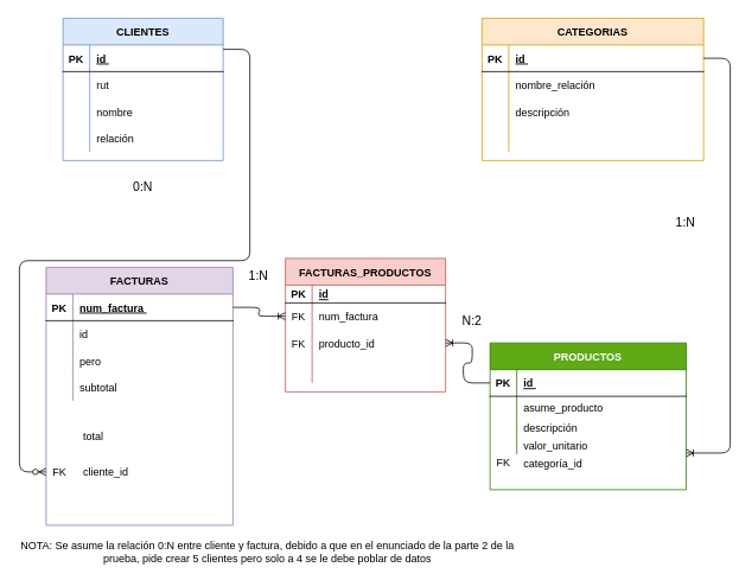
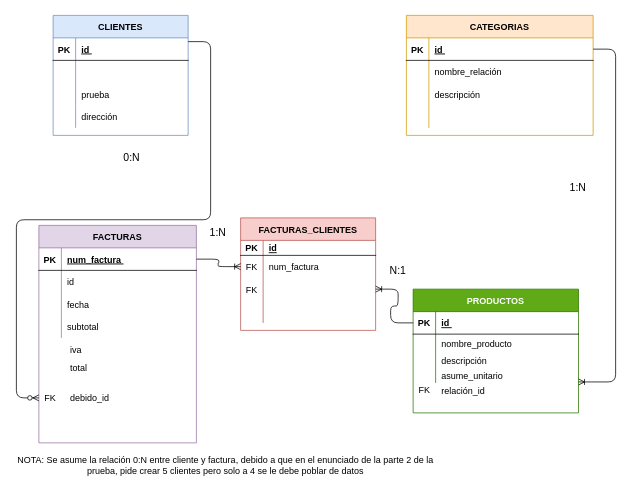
  <mxCell id="0" />
  <mxCell id="1" parent="0" />
  <mxCell id="2" value="CLIENTES" style="shape=table;startSize=30;container=1;collapsible=1;childLayout=tableLayout;fixedRows=1;rowLines=0;fontStyle=1;align=center;resizeLast=1;fillColor=#dae8fc;strokeColor=#6c8ebf;" parent="1" vertex="1"><mxGeometry x="70" y="20" width="180" height="160" as="geometry" /></mxCell>
  <mxCell id="3" value="" style="shape=partialRectangle;collapsible=0;dropTarget=0;pointerEvents=0;fillColor=none;top=0;left=0;bottom=1;right=0;points=[[0,0.5],[1,0.5]];portConstraint=eastwest;" parent="2" vertex="1"><mxGeometry y="30" width="180" height="30" as="geometry" /></mxCell>
  <mxCell id="4" value="PK" style="shape=partialRectangle;connectable=0;fillColor=none;top=0;left=0;bottom=0;right=0;fontStyle=1;overflow=hidden;" parent="3" vertex="1"><mxGeometry width="30" height="30" as="geometry" /></mxCell>
  <mxCell id="5" value="id " style="shape=partialRectangle;connectable=0;fillColor=none;top=0;left=0;bottom=0;right=0;align=left;spacingLeft=6;fontStyle=5;overflow=hidden;" parent="3" vertex="1"><mxGeometry x="30" width="150" height="30" as="geometry" /></mxCell>
  <mxCell id="6" value="" style="shape=partialRectangle;collapsible=0;dropTarget=0;pointerEvents=0;fillColor=none;top=0;left=0;bottom=0;right=0;points=[[0,0.5],[1,0.5]];portConstraint=eastwest;" parent="2" vertex="1"><mxGeometry y="60" width="180" height="30" as="geometry" /></mxCell>
  <mxCell id="7" value="" style="shape=partialRectangle;connectable=0;fillColor=none;top=0;left=0;bottom=0;right=0;editable=1;overflow=hidden;" parent="6" vertex="1"><mxGeometry width="30" height="30" as="geometry" /></mxCell>
- <mxCell id="8" value="rut " style="shape=partialRectangle;connectable=0;fillColor=none;top=0;left=0;bottom=0;right=0;align=left;spacingLeft=6;overflow=hidden;" parent="6" vertex="1"><mxGeometry x="30" width="150" height="30" as="geometry" /></mxCell>
  <mxCell id="9" value="" style="shape=partialRectangle;collapsible=0;dropTarget=0;pointerEvents=0;fillColor=none;top=0;left=0;bottom=0;right=0;points=[[0,0.5],[1,0.5]];portConstraint=eastwest;" parent="2" vertex="1"><mxGeometry y="90" width="180" height="30" as="geometry" /></mxCell>
  <mxCell id="10" value="" style="shape=partialRectangle;connectable=0;fillColor=none;top=0;left=0;bottom=0;right=0;editable=1;overflow=hidden;" parent="9" vertex="1"><mxGeometry width="30" height="30" as="geometry" /></mxCell>
- <mxCell id="11" value="nombre " style="shape=partialRectangle;connectable=0;fillColor=none;top=0;left=0;bottom=0;right=0;align=left;spacingLeft=6;overflow=hidden;" parent="9" vertex="1"><mxGeometry x="30" width="150" height="30" as="geometry" /></mxCell>
+ <mxCell id="11" value="prueba " style="shape=partialRectangle;connectable=0;fillColor=none;top=0;left=0;bottom=0;right=0;align=left;spacingLeft=6;overflow=hidden;" parent="9" vertex="1"><mxGeometry x="30" width="150" height="30" as="geometry" /></mxCell>
  <mxCell id="12" value="" style="shape=partialRectangle;collapsible=0;dropTarget=0;pointerEvents=0;fillColor=none;top=0;left=0;bottom=0;right=0;points=[[0,0.5],[1,0.5]];portConstraint=eastwest;" parent="2" vertex="1"><mxGeometry y="120" width="180" height="30" as="geometry" /></mxCell>
  <mxCell id="13" value="" style="shape=partialRectangle;connectable=0;fillColor=none;top=0;left=0;bottom=0;right=0;editable=1;overflow=hidden;" parent="12" vertex="1"><mxGeometry width="30" height="30" as="geometry" /></mxCell>
- <mxCell id="14" value="relación " style="shape=partialRectangle;connectable=0;fillColor=none;top=0;left=0;bottom=0;right=0;align=left;spacingLeft=6;overflow=hidden;" parent="12" vertex="1"><mxGeometry x="30" width="150" height="30" as="geometry" /></mxCell>
+ <mxCell id="14" value="dirección " style="shape=partialRectangle;connectable=0;fillColor=none;top=0;left=0;bottom=0;right=0;align=left;spacingLeft=6;overflow=hidden;" parent="12" vertex="1"><mxGeometry x="30" width="150" height="30" as="geometry" /></mxCell>
  <mxCell id="15" value="PRODUCTOS" style="shape=table;startSize=30;container=1;collapsible=1;childLayout=tableLayout;fixedRows=1;rowLines=0;fontStyle=1;align=center;resizeLast=1;fillColor=#60a917;strokeColor=#2D7600;fontColor=#ffffff;" parent="1" vertex="1"><mxGeometry x="550" y="385" width="220.5" height="165" as="geometry" /></mxCell>
  <mxCell id="16" value="" style="shape=partialRectangle;collapsible=0;dropTarget=0;pointerEvents=0;fillColor=none;top=0;left=0;bottom=1;right=0;points=[[0,0.5],[1,0.5]];portConstraint=eastwest;" parent="15" vertex="1"><mxGeometry y="30" width="220.5" height="30" as="geometry" /></mxCell>
  <mxCell id="17" value="PK" style="shape=partialRectangle;connectable=0;fillColor=none;top=0;left=0;bottom=0;right=0;fontStyle=1;overflow=hidden;" parent="16" vertex="1"><mxGeometry width="30" height="30" as="geometry" /></mxCell>
  <mxCell id="18" value="id " style="shape=partialRectangle;connectable=0;fillColor=none;top=0;left=0;bottom=0;right=0;align=left;spacingLeft=6;fontStyle=5;overflow=hidden;" parent="16" vertex="1"><mxGeometry x="30" width="190.5" height="30" as="geometry" /></mxCell>
  <mxCell id="19" value="" style="shape=partialRectangle;collapsible=0;dropTarget=0;pointerEvents=0;fillColor=none;top=0;left=0;bottom=0;right=0;points=[[0,0.5],[1,0.5]];portConstraint=eastwest;" parent="15" vertex="1"><mxGeometry y="60" width="220.5" height="25" as="geometry" /></mxCell>
  <mxCell id="20" value="" style="shape=partialRectangle;connectable=0;fillColor=none;top=0;left=0;bottom=0;right=0;editable=1;overflow=hidden;" parent="19" vertex="1"><mxGeometry width="30" height="25" as="geometry" /></mxCell>
- <mxCell id="21" value="asume_producto " style="shape=partialRectangle;connectable=0;fillColor=none;top=0;left=0;bottom=0;right=0;align=left;spacingLeft=6;overflow=hidden;" parent="19" vertex="1"><mxGeometry x="30" width="190.5" height="25" as="geometry" /></mxCell>
+ <mxCell id="21" value="nombre_producto " style="shape=partialRectangle;connectable=0;fillColor=none;top=0;left=0;bottom=0;right=0;align=left;spacingLeft=6;overflow=hidden;" parent="19" vertex="1"><mxGeometry x="30" width="190.5" height="25" as="geometry" /></mxCell>
  <mxCell id="22" value="" style="shape=partialRectangle;collapsible=0;dropTarget=0;pointerEvents=0;fillColor=none;top=0;left=0;bottom=0;right=0;points=[[0,0.5],[1,0.5]];portConstraint=eastwest;" parent="15" vertex="1"><mxGeometry y="85" width="220.5" height="20" as="geometry" /></mxCell>
  <mxCell id="23" value="" style="shape=partialRectangle;connectable=0;fillColor=none;top=0;left=0;bottom=0;right=0;editable=1;overflow=hidden;" parent="22" vertex="1"><mxGeometry width="30" height="20" as="geometry" /></mxCell>
  <mxCell id="24" value="descripción " style="shape=partialRectangle;connectable=0;fillColor=none;top=0;left=0;bottom=0;right=0;align=left;spacingLeft=6;overflow=hidden;" parent="22" vertex="1"><mxGeometry x="30" width="190.5" height="20" as="geometry" /></mxCell>
  <mxCell id="25" value="" style="shape=partialRectangle;collapsible=0;dropTarget=0;pointerEvents=0;fillColor=none;top=0;left=0;bottom=0;right=0;points=[[0,0.5],[1,0.5]];portConstraint=eastwest;" parent="15" vertex="1"><mxGeometry y="105" width="220.5" height="20" as="geometry" /></mxCell>
  <mxCell id="26" value="" style="shape=partialRectangle;connectable=0;fillColor=none;top=0;left=0;bottom=0;right=0;editable=1;overflow=hidden;" parent="25" vertex="1"><mxGeometry width="30" height="20" as="geometry" /></mxCell>
- <mxCell id="27" value="valor_unitario " style="shape=partialRectangle;connectable=0;fillColor=none;top=0;left=0;bottom=0;right=0;align=left;spacingLeft=6;overflow=hidden;" parent="25" vertex="1"><mxGeometry x="30" width="190.5" height="20" as="geometry" /></mxCell>
+ <mxCell id="27" value="asume_unitario " style="shape=partialRectangle;connectable=0;fillColor=none;top=0;left=0;bottom=0;right=0;align=left;spacingLeft=6;overflow=hidden;" parent="25" vertex="1"><mxGeometry x="30" width="190.5" height="20" as="geometry" /></mxCell>
  <mxCell id="28" value="FACTURAS" style="shape=table;startSize=30;container=1;collapsible=1;childLayout=tableLayout;fixedRows=1;rowLines=0;fontStyle=1;align=center;resizeLast=1;fillColor=#e1d5e7;strokeColor=#9673a6;" parent="1" vertex="1"><mxGeometry x="51" y="300" width="210" height="290" as="geometry" /></mxCell>
  <mxCell id="29" value="" style="shape=partialRectangle;collapsible=0;dropTarget=0;pointerEvents=0;fillColor=none;top=0;left=0;bottom=1;right=0;points=[[0,0.5],[1,0.5]];portConstraint=eastwest;" parent="28" vertex="1"><mxGeometry y="30" width="210" height="30" as="geometry" /></mxCell>
  <mxCell id="30" value="PK" style="shape=partialRectangle;connectable=0;fillColor=none;top=0;left=0;bottom=0;right=0;fontStyle=1;overflow=hidden;" parent="29" vertex="1"><mxGeometry width="30" height="30" as="geometry" /></mxCell>
  <mxCell id="31" value="num_factura " style="shape=partialRectangle;connectable=0;fillColor=none;top=0;left=0;bottom=0;right=0;align=left;spacingLeft=6;fontStyle=5;overflow=hidden;" parent="29" vertex="1"><mxGeometry x="30" width="180" height="30" as="geometry" /></mxCell>
  <mxCell id="32" value="" style="shape=partialRectangle;collapsible=0;dropTarget=0;pointerEvents=0;fillColor=none;top=0;left=0;bottom=0;right=0;points=[[0,0.5],[1,0.5]];portConstraint=eastwest;" parent="28" vertex="1"><mxGeometry y="60" width="210" height="30" as="geometry" /></mxCell>
  <mxCell id="33" value="" style="shape=partialRectangle;connectable=0;fillColor=none;top=0;left=0;bottom=0;right=0;editable=1;overflow=hidden;" parent="32" vertex="1"><mxGeometry width="30" height="30" as="geometry" /></mxCell>
  <mxCell id="34" value="id " style="shape=partialRectangle;connectable=0;fillColor=none;top=0;left=0;bottom=0;right=0;align=left;spacingLeft=6;overflow=hidden;" parent="32" vertex="1"><mxGeometry x="30" width="180" height="30" as="geometry" /></mxCell>
  <mxCell id="35" value="" style="shape=partialRectangle;collapsible=0;dropTarget=0;pointerEvents=0;fillColor=none;top=0;left=0;bottom=0;right=0;points=[[0,0.5],[1,0.5]];portConstraint=eastwest;" parent="28" vertex="1"><mxGeometry y="90" width="210" height="30" as="geometry" /></mxCell>
  <mxCell id="36" value="" style="shape=partialRectangle;connectable=0;fillColor=none;top=0;left=0;bottom=0;right=0;editable=1;overflow=hidden;" parent="35" vertex="1"><mxGeometry width="30" height="30" as="geometry" /></mxCell>
- <mxCell id="37" value="pero " style="shape=partialRectangle;connectable=0;fillColor=none;top=0;left=0;bottom=0;right=0;align=left;spacingLeft=6;overflow=hidden;" parent="35" vertex="1"><mxGeometry x="30" width="180" height="30" as="geometry" /></mxCell>
+ <mxCell id="37" value="fecha " style="shape=partialRectangle;connectable=0;fillColor=none;top=0;left=0;bottom=0;right=0;align=left;spacingLeft=6;overflow=hidden;" parent="35" vertex="1"><mxGeometry x="30" width="180" height="30" as="geometry" /></mxCell>
  <mxCell id="38" value="" style="shape=partialRectangle;collapsible=0;dropTarget=0;pointerEvents=0;fillColor=none;top=0;left=0;bottom=0;right=0;points=[[0,0.5],[1,0.5]];portConstraint=eastwest;" parent="28" vertex="1"><mxGeometry y="120" width="210" height="30" as="geometry" /></mxCell>
  <mxCell id="39" value="" style="shape=partialRectangle;connectable=0;fillColor=none;top=0;left=0;bottom=0;right=0;editable=1;overflow=hidden;" parent="38" vertex="1"><mxGeometry width="30" height="30" as="geometry" /></mxCell>
  <mxCell id="40" value="subtotal " style="shape=partialRectangle;connectable=0;fillColor=none;top=0;left=0;bottom=0;right=0;align=left;spacingLeft=6;overflow=hidden;" parent="38" vertex="1"><mxGeometry x="30" width="180" height="30" as="geometry" /></mxCell>
  <mxCell id="41" value="CATEGORIAS" style="shape=table;startSize=30;container=1;collapsible=1;childLayout=tableLayout;fixedRows=1;rowLines=0;fontStyle=1;align=center;resizeLast=1;fillColor=#ffe6cc;strokeColor=#d79b00;" parent="1" vertex="1"><mxGeometry x="541" y="20" width="249" height="160" as="geometry"><mxRectangle x="460" y="280" width="110" height="30" as="alternateBounds" /></mxGeometry></mxCell>
  <mxCell id="42" value="" style="shape=partialRectangle;collapsible=0;dropTarget=0;pointerEvents=0;fillColor=none;top=0;left=0;bottom=1;right=0;points=[[0,0.5],[1,0.5]];portConstraint=eastwest;" parent="41" vertex="1"><mxGeometry y="30" width="249" height="30" as="geometry" /></mxCell>
  <mxCell id="43" value="PK" style="shape=partialRectangle;connectable=0;fillColor=none;top=0;left=0;bottom=0;right=0;fontStyle=1;overflow=hidden;" parent="42" vertex="1"><mxGeometry width="30" height="30" as="geometry" /></mxCell>
  <mxCell id="44" value="id " style="shape=partialRectangle;connectable=0;fillColor=none;top=0;left=0;bottom=0;right=0;align=left;spacingLeft=6;fontStyle=5;overflow=hidden;" parent="42" vertex="1"><mxGeometry x="30" width="219" height="30" as="geometry" /></mxCell>
  <mxCell id="45" value="" style="shape=partialRectangle;collapsible=0;dropTarget=0;pointerEvents=0;fillColor=none;top=0;left=0;bottom=0;right=0;points=[[0,0.5],[1,0.5]];portConstraint=eastwest;" parent="41" vertex="1"><mxGeometry y="60" width="249" height="30" as="geometry" /></mxCell>
  <mxCell id="46" value="" style="shape=partialRectangle;connectable=0;fillColor=none;top=0;left=0;bottom=0;right=0;editable=1;overflow=hidden;" parent="45" vertex="1"><mxGeometry width="30" height="30" as="geometry" /></mxCell>
  <mxCell id="47" value="nombre_relación " style="shape=partialRectangle;connectable=0;fillColor=none;top=0;left=0;bottom=0;right=0;align=left;spacingLeft=6;overflow=hidden;" parent="45" vertex="1"><mxGeometry x="30" width="219" height="30" as="geometry" /></mxCell>
  <mxCell id="48" value="" style="shape=partialRectangle;collapsible=0;dropTarget=0;pointerEvents=0;fillColor=none;top=0;left=0;bottom=0;right=0;points=[[0,0.5],[1,0.5]];portConstraint=eastwest;" parent="41" vertex="1"><mxGeometry y="90" width="249" height="30" as="geometry" /></mxCell>
  <mxCell id="49" value="" style="shape=partialRectangle;connectable=0;fillColor=none;top=0;left=0;bottom=0;right=0;editable=1;overflow=hidden;" parent="48" vertex="1"><mxGeometry width="30" height="30" as="geometry" /></mxCell>
  <mxCell id="50" value="descripción " style="shape=partialRectangle;connectable=0;fillColor=none;top=0;left=0;bottom=0;right=0;align=left;spacingLeft=6;overflow=hidden;" parent="48" vertex="1"><mxGeometry x="30" width="219" height="30" as="geometry" /></mxCell>
  <mxCell id="51" value="" style="shape=partialRectangle;collapsible=0;dropTarget=0;pointerEvents=0;fillColor=none;top=0;left=0;bottom=0;right=0;points=[[0,0.5],[1,0.5]];portConstraint=eastwest;" parent="41" vertex="1"><mxGeometry y="120" width="249" height="30" as="geometry" /></mxCell>
  <mxCell id="52" value="" style="shape=partialRectangle;connectable=0;fillColor=none;top=0;left=0;bottom=0;right=0;editable=1;overflow=hidden;" parent="51" vertex="1"><mxGeometry width="30" height="30" as="geometry" /></mxCell>
  <mxCell id="53" value="" style="shape=partialRectangle;connectable=0;fillColor=none;top=0;left=0;bottom=0;right=0;align=left;spacingLeft=6;overflow=hidden;" parent="51" vertex="1"><mxGeometry x="30" width="219" height="30" as="geometry" /></mxCell>
+ <mxCell id="54" value="iva " style="shape=partialRectangle;connectable=0;fillColor=none;top=0;left=0;bottom=0;right=0;align=left;spacingLeft=6;overflow=hidden;" parent="1" vertex="1"><mxGeometry x="85" y="450" width="150" height="30" as="geometry" /></mxCell>
  <mxCell id="55" value="total" style="shape=partialRectangle;connectable=0;fillColor=none;top=0;left=0;bottom=0;right=0;align=left;spacingLeft=6;overflow=hidden;" parent="1" vertex="1"><mxGeometry x="85" y="480" width="160" height="20" as="geometry" /></mxCell>
  <mxCell id="56" value="" style="edgeStyle=entityRelationEdgeStyle;fontSize=12;html=1;endArrow=ERzeroToMany;endFill=1;" parent="1" edge="1"><mxGeometry width="100" height="100" relative="1" as="geometry"><mxPoint x="250" y="55" as="sourcePoint" /><mxPoint x="51" y="530" as="targetPoint" /></mxGeometry></mxCell>
- <mxCell id="57" value="0:N" style="text;html=1;strokeColor=none;fillColor=none;align=center;verticalAlign=middle;whiteSpace=wrap;rounded=0;fontSize=14;" parent="1" vertex="1"><mxGeometry x="140" y="200" width="40" height="20" as="geometry" /></mxCell>
+ <mxCell id="57" value="0:N" style="text;html=1;strokeColor=none;fillColor=none;align=center;verticalAlign=middle;whiteSpace=wrap;rounded=0;fontSize=14;" parent="1" vertex="1"><mxGeometry x="155" y="200" width="40" height="20" as="geometry" /></mxCell>
  <mxCell id="58" value="NOTA: Se asume la relación 0:N entre cliente y factura, debido a que en el enunciado de la parte 2 de la prueba, pide crear 5 clientes pero solo a 4 se le debe poblar de datos" style="text;html=1;strokeColor=none;fillColor=none;align=center;verticalAlign=middle;whiteSpace=wrap;rounded=0;" parent="1" vertex="1"><mxGeometry x="20" y="610" width="560" height="20" as="geometry" /></mxCell>
- <mxCell id="59" value="FACTURAS_PRODUCTOS" style="shape=table;startSize=30;container=1;collapsible=1;childLayout=tableLayout;fixedRows=1;rowLines=0;fontStyle=1;align=center;resizeLast=1;fillColor=#f8cecc;strokeColor=#b85450;" parent="1" vertex="1"><mxGeometry x="320" y="290" width="180" height="150" as="geometry" /></mxCell>
+ <mxCell id="59" value="FACTURAS_CLIENTES" style="shape=table;startSize=30;container=1;collapsible=1;childLayout=tableLayout;fixedRows=1;rowLines=0;fontStyle=1;align=center;resizeLast=1;fillColor=#f8cecc;strokeColor=#b85450;" parent="1" vertex="1"><mxGeometry x="320" y="290" width="180" height="150" as="geometry" /></mxCell>
  <mxCell id="60" value="" style="shape=partialRectangle;collapsible=0;dropTarget=0;pointerEvents=0;fillColor=none;top=0;left=0;bottom=1;right=0;points=[[0,0.5],[1,0.5]];portConstraint=eastwest;" parent="59" vertex="1"><mxGeometry y="30" width="180" height="20" as="geometry" /></mxCell>
  <mxCell id="61" value="PK" style="shape=partialRectangle;connectable=0;fillColor=none;top=0;left=0;bottom=0;right=0;fontStyle=1;overflow=hidden;" parent="60" vertex="1"><mxGeometry width="30" height="20" as="geometry" /></mxCell>
  <mxCell id="62" value="id" style="shape=partialRectangle;connectable=0;fillColor=none;top=0;left=0;bottom=0;right=0;align=left;spacingLeft=6;fontStyle=5;overflow=hidden;" parent="60" vertex="1"><mxGeometry x="30" width="150" height="20" as="geometry" /></mxCell>
  <mxCell id="63" value="" style="shape=partialRectangle;collapsible=0;dropTarget=0;pointerEvents=0;fillColor=none;top=0;left=0;bottom=0;right=0;points=[[0,0.5],[1,0.5]];portConstraint=eastwest;" parent="59" vertex="1"><mxGeometry y="50" width="180" height="30" as="geometry" /></mxCell>
  <mxCell id="64" value="FK" style="shape=partialRectangle;connectable=0;fillColor=none;top=0;left=0;bottom=0;right=0;editable=1;overflow=hidden;" parent="63" vertex="1"><mxGeometry width="30" height="30" as="geometry" /></mxCell>
  <mxCell id="65" value="num_factura " style="shape=partialRectangle;connectable=0;fillColor=none;top=0;left=0;bottom=0;right=0;align=left;spacingLeft=6;overflow=hidden;" parent="63" vertex="1"><mxGeometry x="30" width="150" height="30" as="geometry" /></mxCell>
  <mxCell id="66" value="" style="shape=partialRectangle;collapsible=0;dropTarget=0;pointerEvents=0;fillColor=none;top=0;left=0;bottom=0;right=0;points=[[0,0.5],[1,0.5]];portConstraint=eastwest;" parent="59" vertex="1"><mxGeometry y="80" width="180" height="30" as="geometry" /></mxCell>
  <mxCell id="67" value="FK" style="shape=partialRectangle;connectable=0;fillColor=none;top=0;left=0;bottom=0;right=0;editable=1;overflow=hidden;" parent="66" vertex="1"><mxGeometry width="30" height="30" as="geometry" /></mxCell>
- <mxCell id="68" value="producto_id " style="shape=partialRectangle;connectable=0;fillColor=none;top=0;left=0;bottom=0;right=0;align=left;spacingLeft=6;overflow=hidden;" parent="66" vertex="1"><mxGeometry x="30" width="150" height="30" as="geometry" /></mxCell>
  <mxCell id="69" value="" style="shape=partialRectangle;collapsible=0;dropTarget=0;pointerEvents=0;fillColor=none;top=0;left=0;bottom=0;right=0;points=[[0,0.5],[1,0.5]];portConstraint=eastwest;" parent="59" vertex="1"><mxGeometry y="110" width="180" height="30" as="geometry" /></mxCell>
  <mxCell id="70" value="" style="shape=partialRectangle;connectable=0;fillColor=none;top=0;left=0;bottom=0;right=0;editable=1;overflow=hidden;" parent="69" vertex="1"><mxGeometry width="30" height="30" as="geometry" /></mxCell>
  <mxCell id="71" value="" style="shape=partialRectangle;connectable=0;fillColor=none;top=0;left=0;bottom=0;right=0;align=left;spacingLeft=6;overflow=hidden;" parent="69" vertex="1"><mxGeometry x="30" width="150" height="30" as="geometry" /></mxCell>
  <mxCell id="72" value="" style="edgeStyle=entityRelationEdgeStyle;fontSize=12;html=1;endArrow=ERoneToMany;exitX=1;exitY=0.5;exitDx=0;exitDy=0;entryX=0;entryY=0.5;entryDx=0;entryDy=0;" parent="1" source="29" target="63" edge="1"><mxGeometry width="100" height="100" relative="1" as="geometry"><mxPoint x="340" y="330" as="sourcePoint" /><mxPoint x="440" y="230" as="targetPoint" /></mxGeometry></mxCell>
  <mxCell id="73" value="" style="edgeStyle=entityRelationEdgeStyle;fontSize=12;html=1;endArrow=ERoneToMany;exitX=0;exitY=0.5;exitDx=0;exitDy=0;" parent="1" source="16" target="66" edge="1"><mxGeometry width="100" height="100" relative="1" as="geometry"><mxPoint x="340" y="330" as="sourcePoint" /><mxPoint x="440" y="230" as="targetPoint" /></mxGeometry></mxCell>
  <mxCell id="74" value="1:N" style="text;html=1;strokeColor=none;fillColor=none;align=center;verticalAlign=middle;whiteSpace=wrap;rounded=0;fontSize=14;" parent="1" vertex="1"><mxGeometry x="270" y="300" width="40" height="20" as="geometry" /></mxCell>
- <mxCell id="75" value="N:2" style="text;html=1;strokeColor=none;fillColor=none;align=center;verticalAlign=middle;whiteSpace=wrap;rounded=0;fontSize=14;" parent="1" vertex="1"><mxGeometry x="510" y="350" width="40" height="20" as="geometry" /></mxCell>
- <mxCell id="76" value="cliente_id " style="shape=partialRectangle;connectable=0;fillColor=none;top=0;left=0;bottom=0;right=0;align=left;spacingLeft=6;overflow=hidden;" parent="1" vertex="1"><mxGeometry x="85" y="520" width="160" height="20" as="geometry" /></mxCell>
+ <mxCell id="75" value="N:1" style="text;html=1;strokeColor=none;fillColor=none;align=center;verticalAlign=middle;whiteSpace=wrap;rounded=0;fontSize=14;" parent="1" vertex="1"><mxGeometry x="510" y="350" width="40" height="20" as="geometry" /></mxCell>
+ <mxCell id="76" value="debido_id " style="shape=partialRectangle;connectable=0;fillColor=none;top=0;left=0;bottom=0;right=0;align=left;spacingLeft=6;overflow=hidden;" parent="1" vertex="1"><mxGeometry x="85" y="520" width="160" height="20" as="geometry" /></mxCell>
  <mxCell id="77" value="FK" style="text;html=1;align=center;verticalAlign=middle;resizable=0;points=[];autosize=1;" parent="1" vertex="1"><mxGeometry x="51" y="520" width="30" height="20" as="geometry" /></mxCell>
- <mxCell id="78" value="categoría_id " style="shape=partialRectangle;connectable=0;fillColor=none;top=0;left=0;bottom=0;right=0;align=left;spacingLeft=6;overflow=hidden;" parent="1" vertex="1"><mxGeometry x="580" y="510" width="141" height="20" as="geometry" /></mxCell>
+ <mxCell id="78" value="relación_id " style="shape=partialRectangle;connectable=0;fillColor=none;top=0;left=0;bottom=0;right=0;align=left;spacingLeft=6;overflow=hidden;" parent="1" vertex="1"><mxGeometry x="580" y="510" width="141" height="20" as="geometry" /></mxCell>
  <mxCell id="79" value="FK" style="text;html=1;align=center;verticalAlign=middle;resizable=0;points=[];autosize=1;" parent="1" vertex="1"><mxGeometry x="550" y="510" width="30" height="20" as="geometry" /></mxCell>
  <mxCell id="80" value="1:N" style="text;html=1;strokeColor=none;fillColor=none;align=center;verticalAlign=middle;whiteSpace=wrap;rounded=0;fontSize=14;" parent="1" vertex="1"><mxGeometry x="750" y="240" width="40" height="20" as="geometry" /></mxCell>
  <mxCell id="81" value="" style="edgeStyle=entityRelationEdgeStyle;fontSize=12;html=1;endArrow=ERoneToMany;entryX=1;entryY=0.75;entryDx=0;entryDy=0;" parent="1" target="15" edge="1"><mxGeometry width="100" height="100" relative="1" as="geometry"><mxPoint x="790" y="65" as="sourcePoint" /><mxPoint x="661" y="190" as="targetPoint" /></mxGeometry></mxCell>
